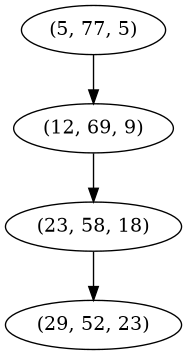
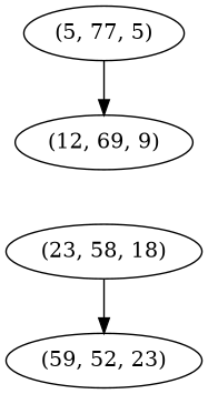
  digraph {
    n1 [label="(5, 77, 5)"]
    "(12, 69, 9)"
    "(23, 58, 18)"
-   "(29, 52, 23)"
+   "(29, 52, 23)" [label="(59, 52, 23)"]
    n1 -> "(12, 69, 9)"
-   "(12, 69, 9)" -> "(23, 58, 18)"
    "(23, 58, 18)" -> "(29, 52, 23)"
  }
